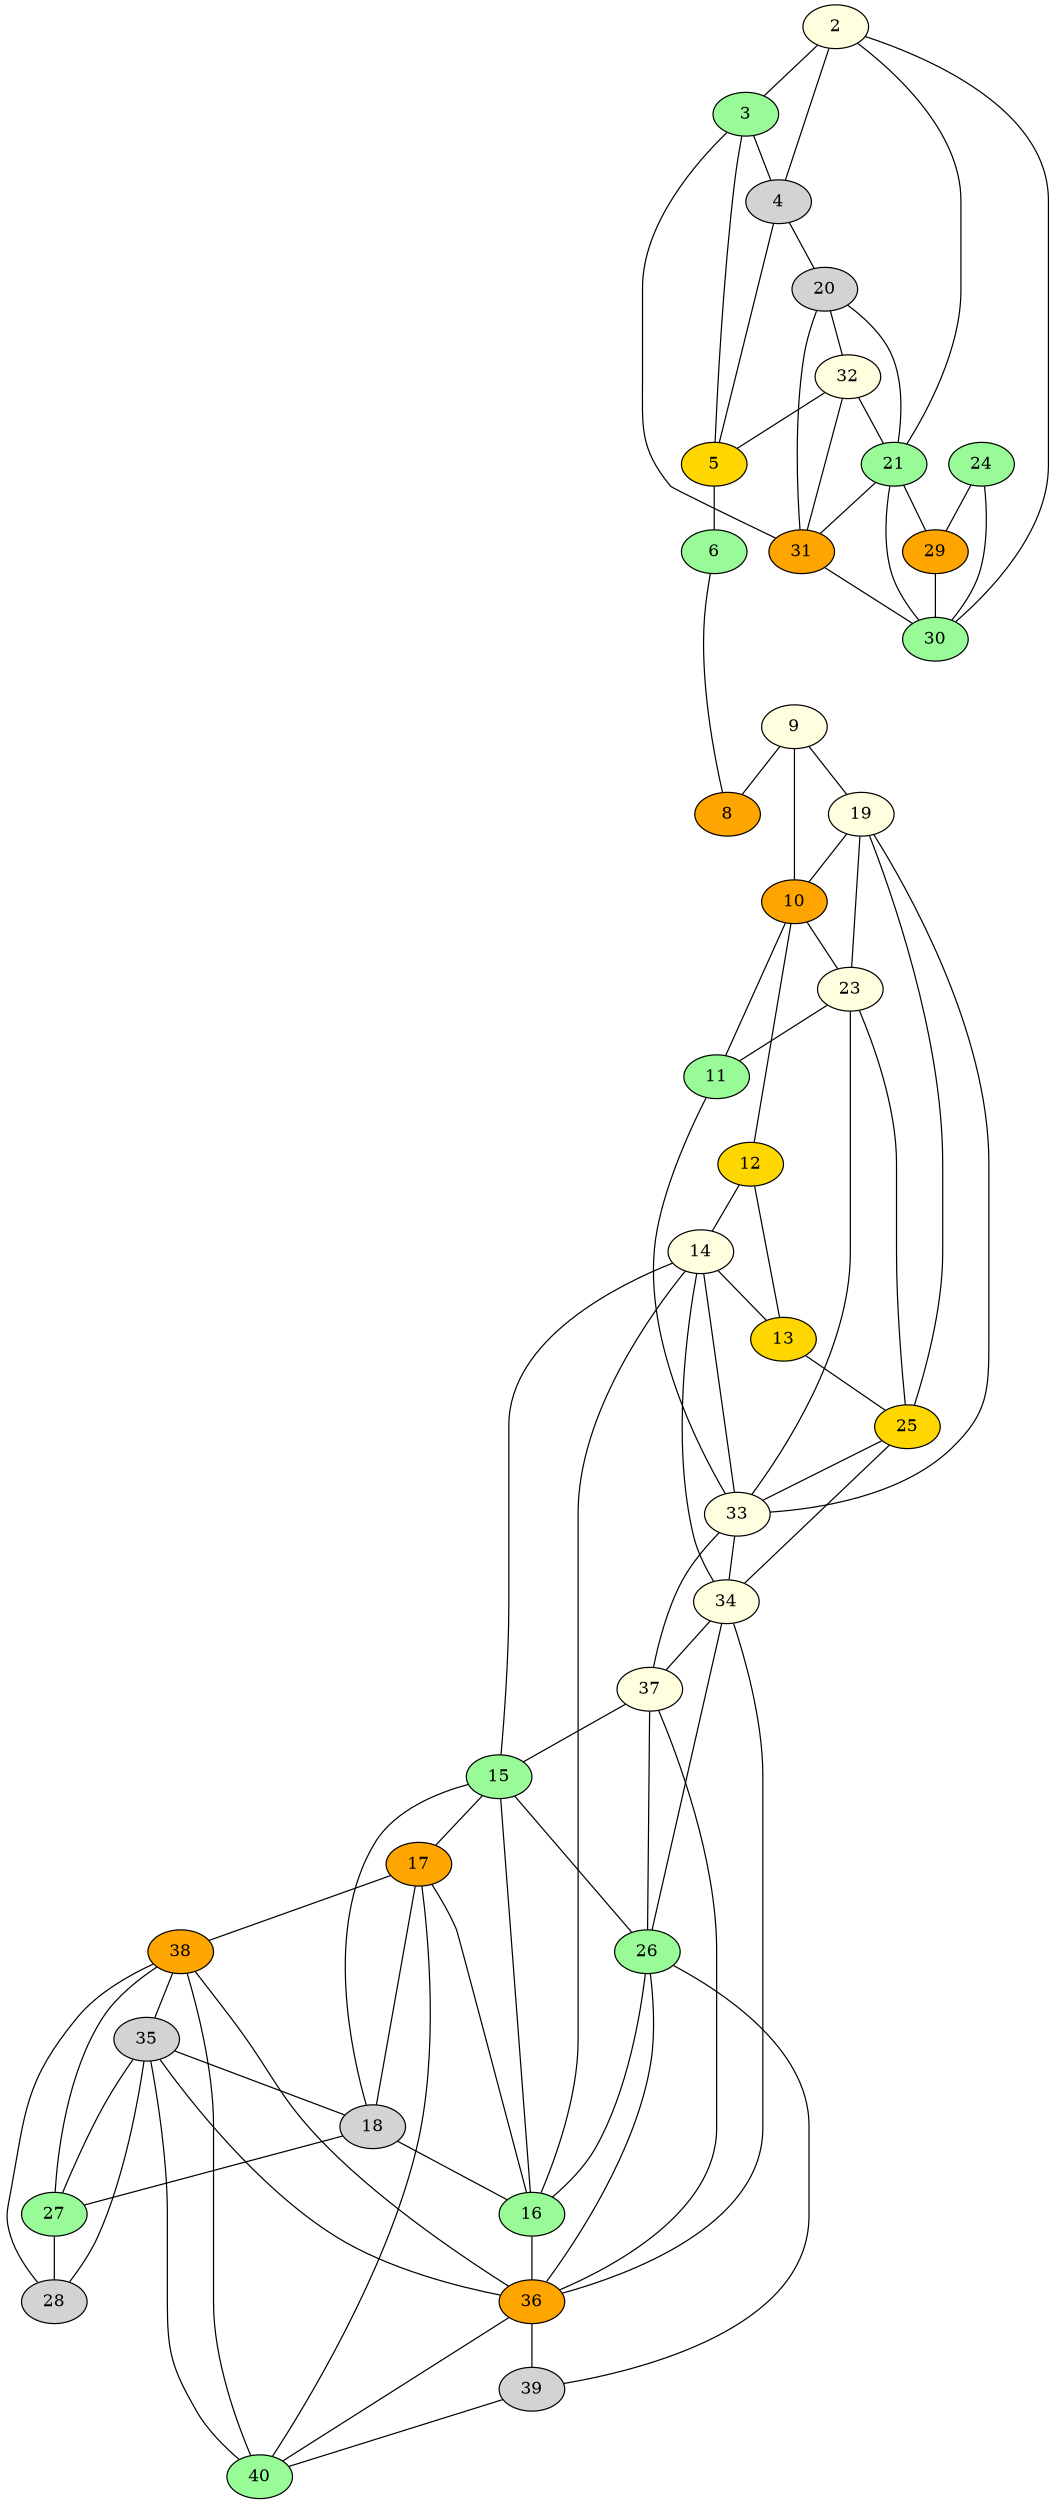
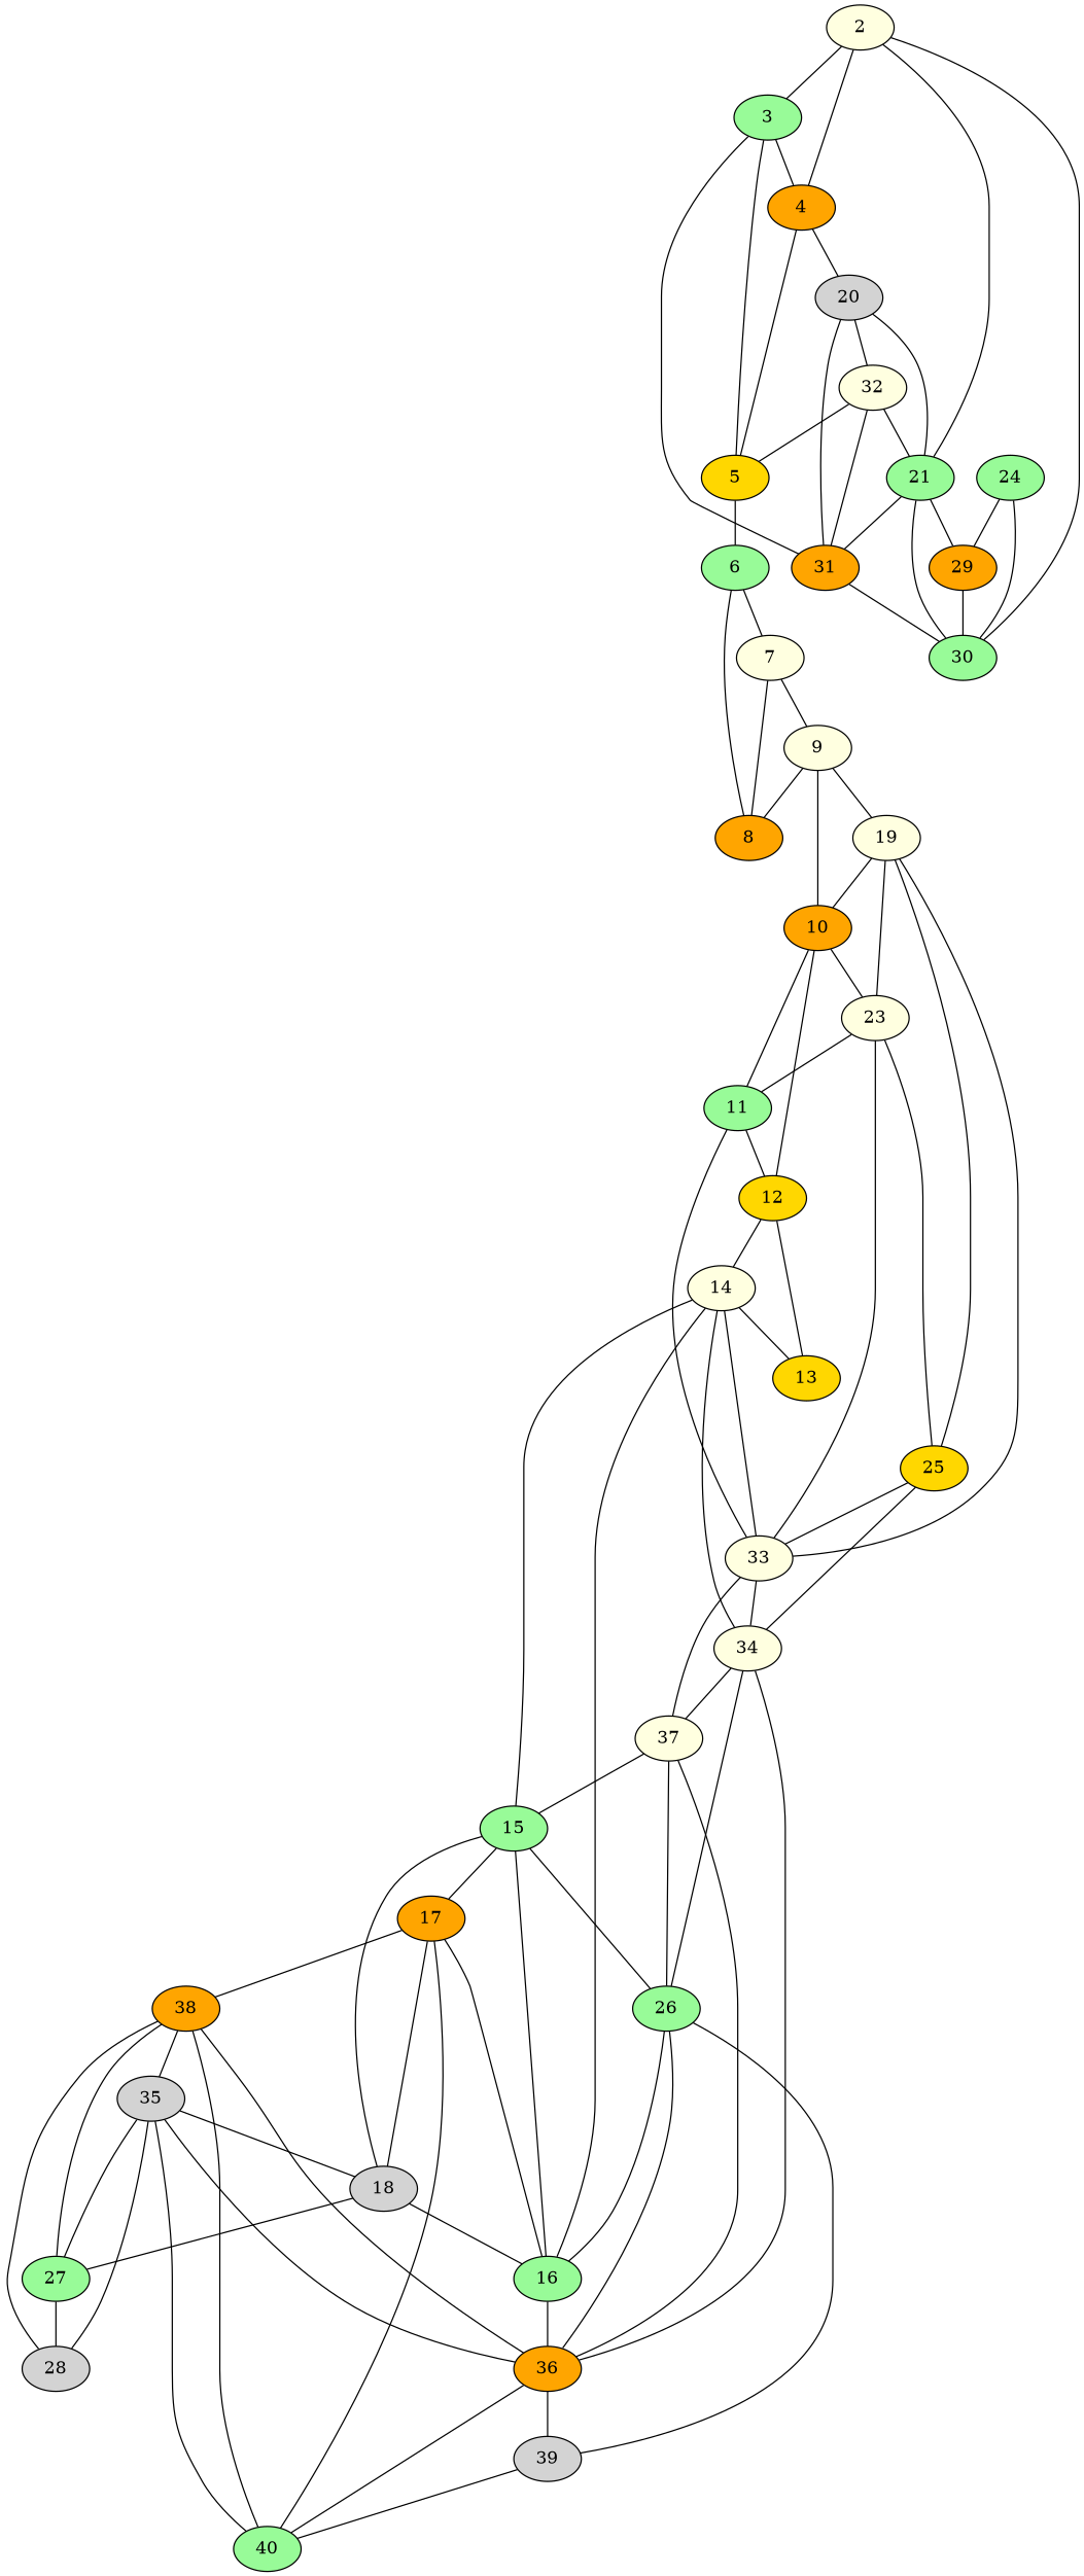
  graph {
    node [aaLength=2 fillcolor=palegreen sequence=EIKVGISYKL style=filled type=1]
    edge [distance0=1.0 frequency=1 type0=1]
    2 [aaLength=6 fillcolor=lightyellow sequence=PSGIIN type=0]
    3 [aaLength=14 sequence=HLPGLFEEAEKNEK type=0]
-   4 [aaLength=4 fillcolor=lightgrey sequence=DWEK type=0]
+   4 [aaLength=4 fillcolor=orange sequence=DWEK type=0]
    21 [aaLength=4 sequence=VSFI]
    5 [aaLength=17 fillcolor=gold sequence=FDFHQAVDGLQEVQRQA type=0]
    20 [aaLength=4 fillcolor=lightgrey sequence=LIIS]
    31 [fillcolor=orange sequence=VI]
    29 [aaLength=5 fillcolor=orange sequence=HTVVV]
    30 [aaLength=5 sequence=KEYDF]
    6 [aaLength=11 sequence=GIGPTYSSKAA type=0]
    32 [fillcolor=lightyellow sequence=HL]
+   7 [aaLength=6 fillcolor=lightyellow sequence=RICDLL type=0]
    8 [aaLength=20 fillcolor=orange sequence=DFDEFSARFKNLAHQHQSMF type=0]
    9 [aaLength=17 fillcolor=lightyellow sequence=DVEGQLKRLKGFAERIR type=0]
    10 [aaLength=12 fillcolor=orange sequence=DGVYFMYEALHG type=0]
    19 [fillcolor=lightyellow sequence=VR]
    11 [aaLength=5 sequence=AALLD type=0]
    12 [aaLength=9 fillcolor=gold sequence=VGGVCTGLG type=0]
    23 [aaLength=4 fillcolor=lightyellow sequence=VLVE]
    25 [aaLength=9 fillcolor=gold sequence=IGDVYGVVK]
    33 [aaLength=3 fillcolor=lightyellow sequence=TTR]
    14 [aaLength=11 fillcolor=lightyellow sequence=NEIGDLLQNRG type=0]
    13 [aaLength=3 fillcolor=gold sequence=PPQ type=0]
    34 [aaLength=3 fillcolor=lightyellow sequence=RCG]
    37 [fillcolor=lightyellow sequence=LD]
    15 [aaLength=12 sequence=LMILRYAHMVNG type=0]
    17 [aaLength=6 fillcolor=orange sequence=NQEILQ type=0]
    16 [aaLength=7 sequence=LDILDVL type=0]
    26 [aaLength=5 sequence=ALALT]
    36 [aaLength=10 fillcolor=orange]
    38 [aaLength=8 fillcolor=orange sequence=EVEYETLP]
    39 [aaLength=10 fillcolor=lightgrey]
    35 [aaLength=8 fillcolor=lightgrey sequence=EVEYETLP]
    40 [sequence=KR]
    18 [aaLength=16 fillcolor=lightgrey sequence=PPQAQSYVRFVENHMG type=0]
    27 [aaLength=5 sequence=VKWVG]
    28 [aaLength=3 fillcolor=lightgrey sequence=MIQ]
    24 [aaLength=6 sequence=VTVVLG]
    2 -- 3 [distance0=26.07006]
    2 -- 4 [distance0=37.89585 type0=2]
    2 -- 21 [distance0=3.0 type0=4]
    3 -- 4 [distance0=21.81195 distance1=4.0 frequency=2 type1=4]
    3 -- 5 [distance0=37.76351 type0=3]
    4 -- 5 [distance0=32.0912 type0=2]
    4 -- 20 [type0=4]
    21 -- 31 [distance0=8.0 distance1=4.0 frequency=2 type1=4]
    21 -- 29 [distance0=24.0 type0=3]
    21 -- 30 [distance0=17.0 type0=2]
    5 -- 6 [distance0=30.40362 distance1=11.0 frequency=2 type1=4]
    20 -- 21 [distance0=33.0 type0=3]
    20 -- 31 [distance0=25.0 type0=2]
    20 -- 32 [distance0=7.0 distance1=3.0 frequency=2 type1=4]
    31 -- 3 [distance0=0.0 type0=5]
    31 -- 30 [distance0=25.0 type0=3]
    29 -- 30 [distance0=7.0 distance1=2.0 frequency=2 type1=4]
    30 -- 2 [distance0=3.0 type0=4]
+   6 -- 7 [distance0=17.35531 distance1=4.0 frequency=2 type1=4]
    6 -- 8 [distance0=26.33704 type0=2]
    32 -- 21 [distance0=40.0 type0=3]
    32 -- 5 [type0=4]
    32 -- 31 [distance0=32.0 type0=2]
+   7 -- 9 [distance0=34.03314 type0=3]
+   8 -- 7 [distance0=18.22812]
    9 -- 8 [distance0=28.0076]
    9 -- 10 [distance0=33.90932 type0=2]
    9 -- 19 [distance0=2.0 type0=4]
    10 -- 11 [distance0=26.57673]
    10 -- 12 [distance0=43.8548 type0=3]
    10 -- 23 [distance0=4.0 type0=4]
    19 -- 10 [distance0=0.0 type0=5]
    19 -- 23 [distance0=18.0]
    19 -- 25 [distance0=59.0 type0=2]
    19 -- 33 [distance0=70.0 type0=3]
+   11 -- 12 [distance0=21.14701 distance1=15.0 frequency=2 type1=4]
    12 -- 14 [distance0=42.15148 type0=3]
    12 -- 13 [distance0=12.011 distance1=1.0 frequency=2 type1=4]
    23 -- 11 [distance0=3.0 type0=4]
    23 -- 25 [distance0=41.0 type0=2]
    23 -- 33 [distance0=52.0 type0=3]
    25 -- 33 [distance0=11.0 distance1=2.0 frequency=2 type1=4]
    25 -- 34 [distance0=47.0 type0=3]
    33 -- 11 [distance0=32.67295 type0=2]
    33 -- 14 [distance0=11.0 type0=4]
    33 -- 34 [distance0=36.0 type0=2]
    33 -- 37 [distance0=40.0 type0=3]
    14 -- 13 [distance0=36.17264 type0=2]
    14 -- 34 [distance0=11.0 type0=4]
    14 -- 15 [distance0=35.3911]
-   13 -- 25 [type0=4]
    34 -- 37 [type0=4]
    34 -- 26 [distance0=20.0 type0=2]
    34 -- 36 [distance0=34.0 type0=3]
    37 -- 15 [distance0=0.0 type0=5]
    37 -- 26 [distance0=16.0 type0=2]
    37 -- 36 [distance0=30.0 type0=3]
    15 -- 17 [distance0=50.74967 type0=3]
    15 -- 16 [distance0=27.70977]
    15 -- 26 [distance0=2.0 type0=4]
    17 -- 16 [distance0=40.22153]
    17 -- 38 [distance0=2.0 type0=4]
    16 -- 14 [distance0=48.88572 type0=3]
    16 -- 36 [type0=4]
    26 -- 16 [type0=4]
    26 -- 36 [distance0=14.0]
    26 -- 39 [distance0=14.0 type0=2]
    36 -- 39 [distance0=0.0 distance1=0.0 frequency=2 type1=5]
    38 -- 36 [distance0=28.0 type0=3]
    38 -- 35 [distance0=0.0 type0=5]
    38 -- 40 [distance0=16.0 type0=2]
    39 -- 40 [distance0=12.0 distance1=2.0 frequency=2 type0=2 type1=4]
    35 -- 36 [distance0=28.0 type0=3]
    35 -- 40 [distance0=16.0 type0=2]
    35 -- 18 [distance0=15.0 type0=4]
    40 -- 17 [distance0=6.0 type0=4]
    40 -- 36 [distance0=12.0]
    18 -- 15 [distance0=80.69242 type0=3]
    18 -- 17 [distance0=43.93444]
    18 -- 16 [distance0=59.97811 type0=2]
    18 -- 27 [distance0=2.0 type0=4]
    27 -- 38 [distance0=41.0 type0=3]
    27 -- 35 [distance0=41.0 type0=2]
    27 -- 28 [distance0=12.0 distance1=7.0 frequency=2 type1=4]
    28 -- 38 [distance0=53.0 type0=3]
    28 -- 35 [distance0=53.0 type0=2]
    24 -- 29 [distance0=38.0 type0=2]
    24 -- 30 [distance0=45.0 type0=3]
  }
